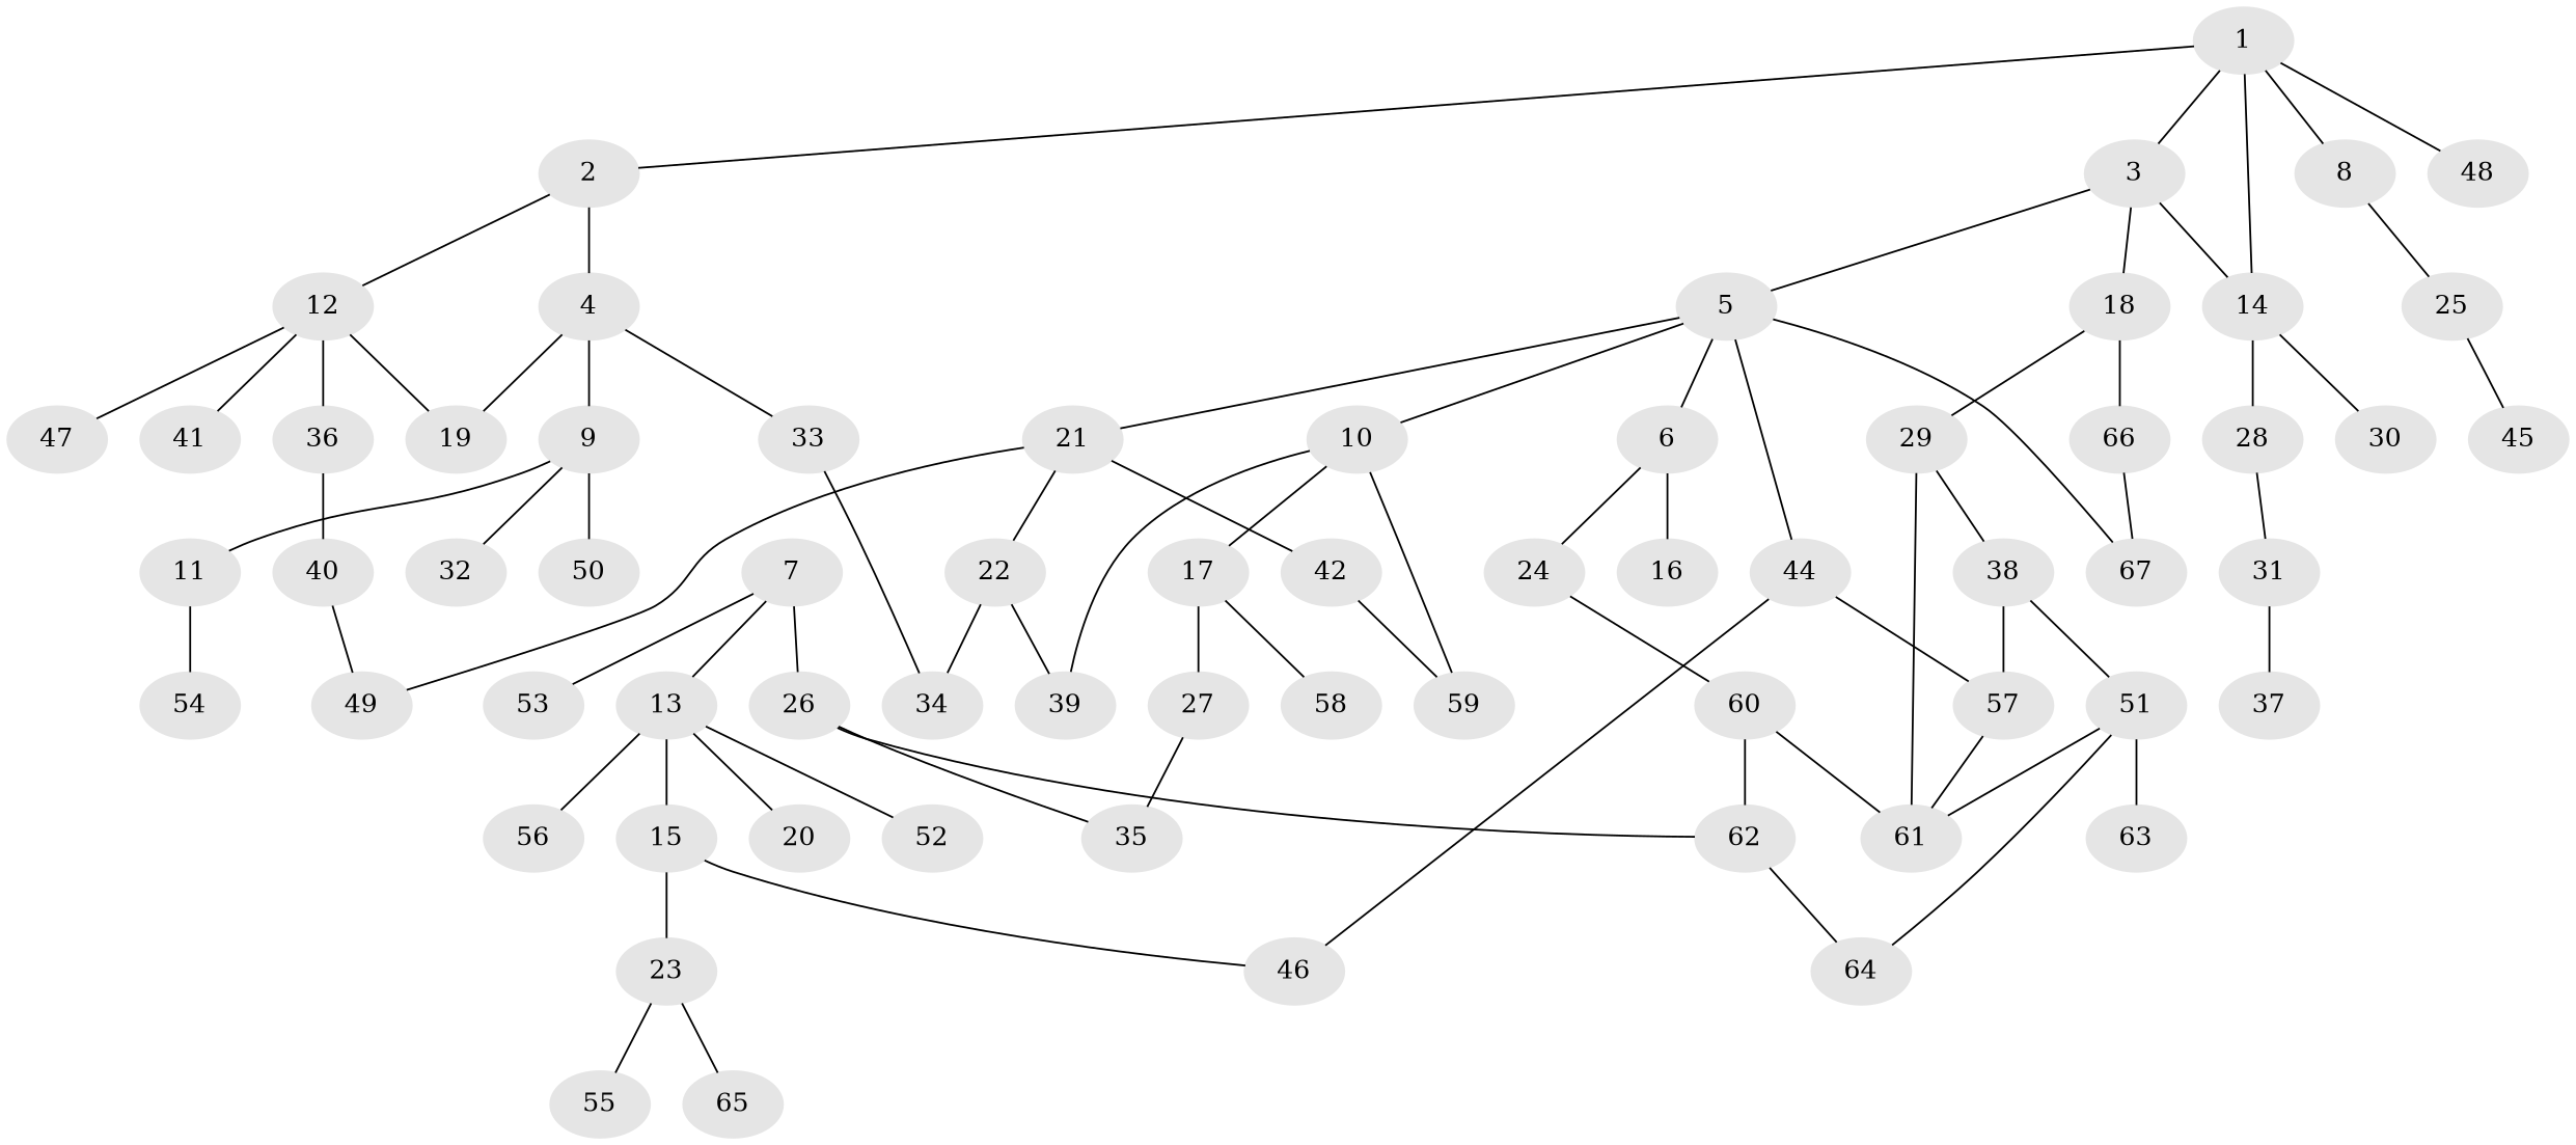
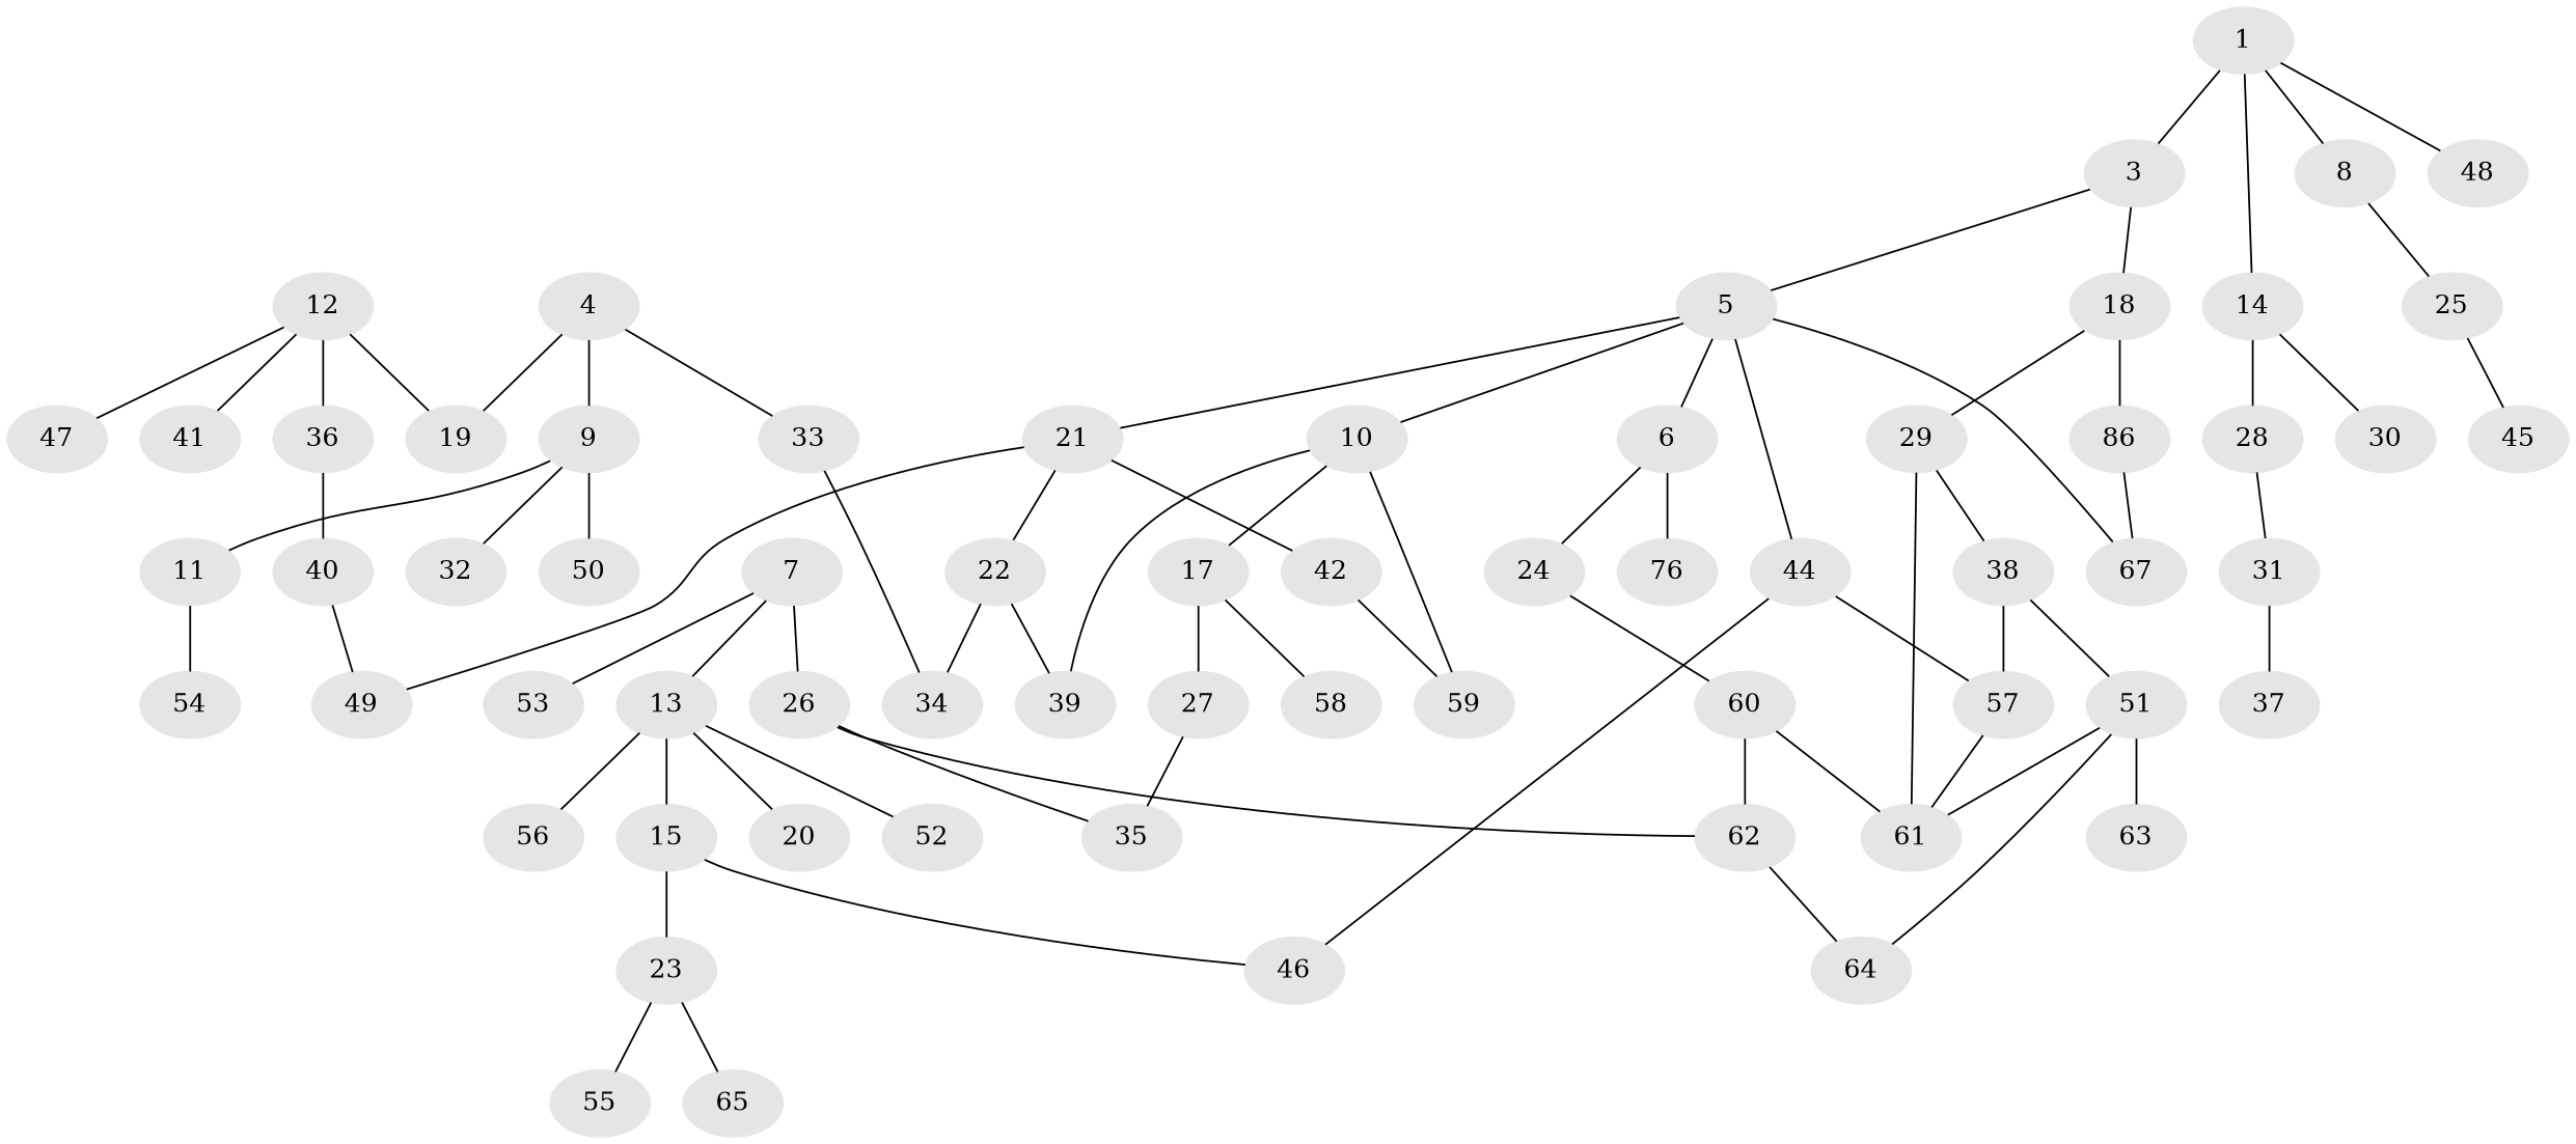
  graph {
    node [color=gray90 style=filled]
    1
-   2
    3
    8
    14
    48
    4
    12
    5
    18
    25
    28
    30
    9
    19
    33
    36
    41
    47
    6
    10
    21
    44
    67
    29
-   66
+   66 [label=86]
    11
    32
    50
    34
-   16
+   16 [label=76]
    24
    17
    39
    59
    22
    42
    49
    46
    57
    7
    13
    26
    53
    60
    15
    20
    52
    56
    35
    62
    45
    54
    27
    58
    40
    23
    31
    55
    65
    38
    61
    64
    37
    51
    63
-   1 -- 2
    1 -- 3
    1 -- 8
    1 -- 14
    1 -- 48
-   2 -- 4
-   2 -- 12
-   3 -- 14
    3 -- 5
    3 -- 18
    8 -- 25
    14 -- 28
    14 -- 30
    4 -- 9
    4 -- 19
    4 -- 33
    12 -- 19
    12 -- 36
    12 -- 41
    12 -- 47
    5 -- 6
    5 -- 10
    5 -- 21
    5 -- 44
    5 -- 67
    18 -- 29
    18 -- 66
    25 -- 45
    28 -- 31
    9 -- 11
    9 -- 32
    9 -- 50
    33 -- 34
    36 -- 40
    6 -- 16
    6 -- 24
    10 -- 17
    10 -- 39
    10 -- 59
    21 -- 22
    21 -- 42
    21 -- 49
    44 -- 46
    44 -- 57
    29 -- 38
    29 -- 61
    66 -- 67
    11 -- 54
    24 -- 60
    17 -- 27
    17 -- 58
    22 -- 34
    22 -- 39
    42 -- 59
    57 -- 61
    7 -- 13
    7 -- 26
    7 -- 53
    13 -- 15
    13 -- 20
    13 -- 52
    13 -- 56
    26 -- 35
    26 -- 62
    60 -- 62
    60 -- 61
    15 -- 46
    15 -- 23
    62 -- 64
    27 -- 35
    40 -- 49
    23 -- 55
    23 -- 65
    31 -- 37
    38 -- 57
    38 -- 51
    51 -- 61
    51 -- 64
    51 -- 63
  }
